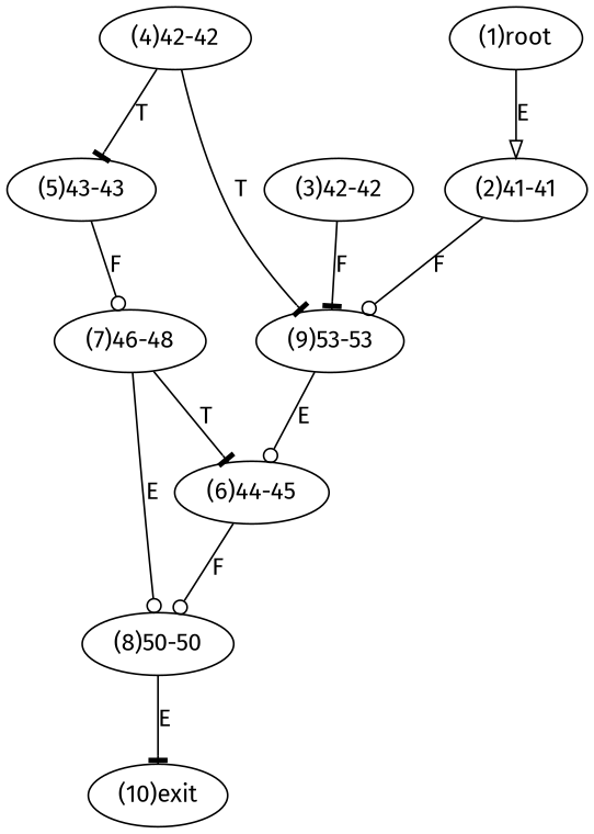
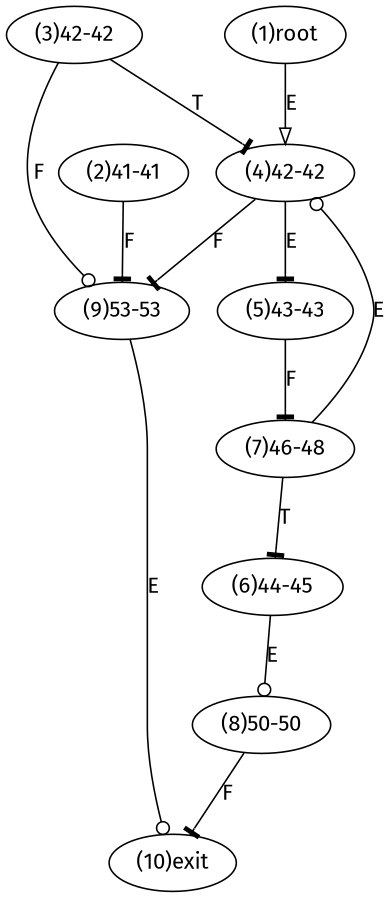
  digraph {
    fontname="Fira Sans"
    node [fontname="Fira Sans"]
    edge [arrowhead=tee fontname="Fira Sans"]
    n1 [label="(1)root"]
    n2 [label="(2)41-41"]
    n3 [label="(9)53-53"]
    n4 [label="(3)42-42"]
    n5 [label="(4)42-42"]
    n6 [label="(10)exit"]
    n7 [label="(5)43-43"]
    n8 [label="(7)46-48"]
    n9 [label="(6)44-45"]
    n10 [label="(8)50-50"]
-   n1 -> n2 [arrowhead=onormal label=E]
-   n2 -> n3 [arrowhead=odot label=F]
-   n3 -> n9 [arrowhead=odot label=E]
-   n4 -> n3 [label=F]
-   n5 -> n3 [label=T]
-   n5 -> n7 [label=T]
-   n7 -> n8 [arrowhead=odot label=F]
+   n1 -> n5 [arrowhead=onormal label=E]
+   n2 -> n3 [label=F]
+   n3 -> n6 [arrowhead=odot label=E]
+   n4 -> n3 [arrowhead=odot label=F]
+   n4 -> n5 [label=T]
+   n5 -> n3 [label=F]
+   n5 -> n7 [label=E]
+   n7 -> n8 [label=F]
    n8 -> n9 [label=T]
-   n8 -> n10 [arrowhead=odot label=E]
-   n9 -> n10 [arrowhead=odot label=F]
-   n10 -> n6 [label=E]
+   n8 -> n5 [arrowhead=odot label=E]
+   n9 -> n10 [arrowhead=odot label=E]
+   n10 -> n6 [label=F]
  }
